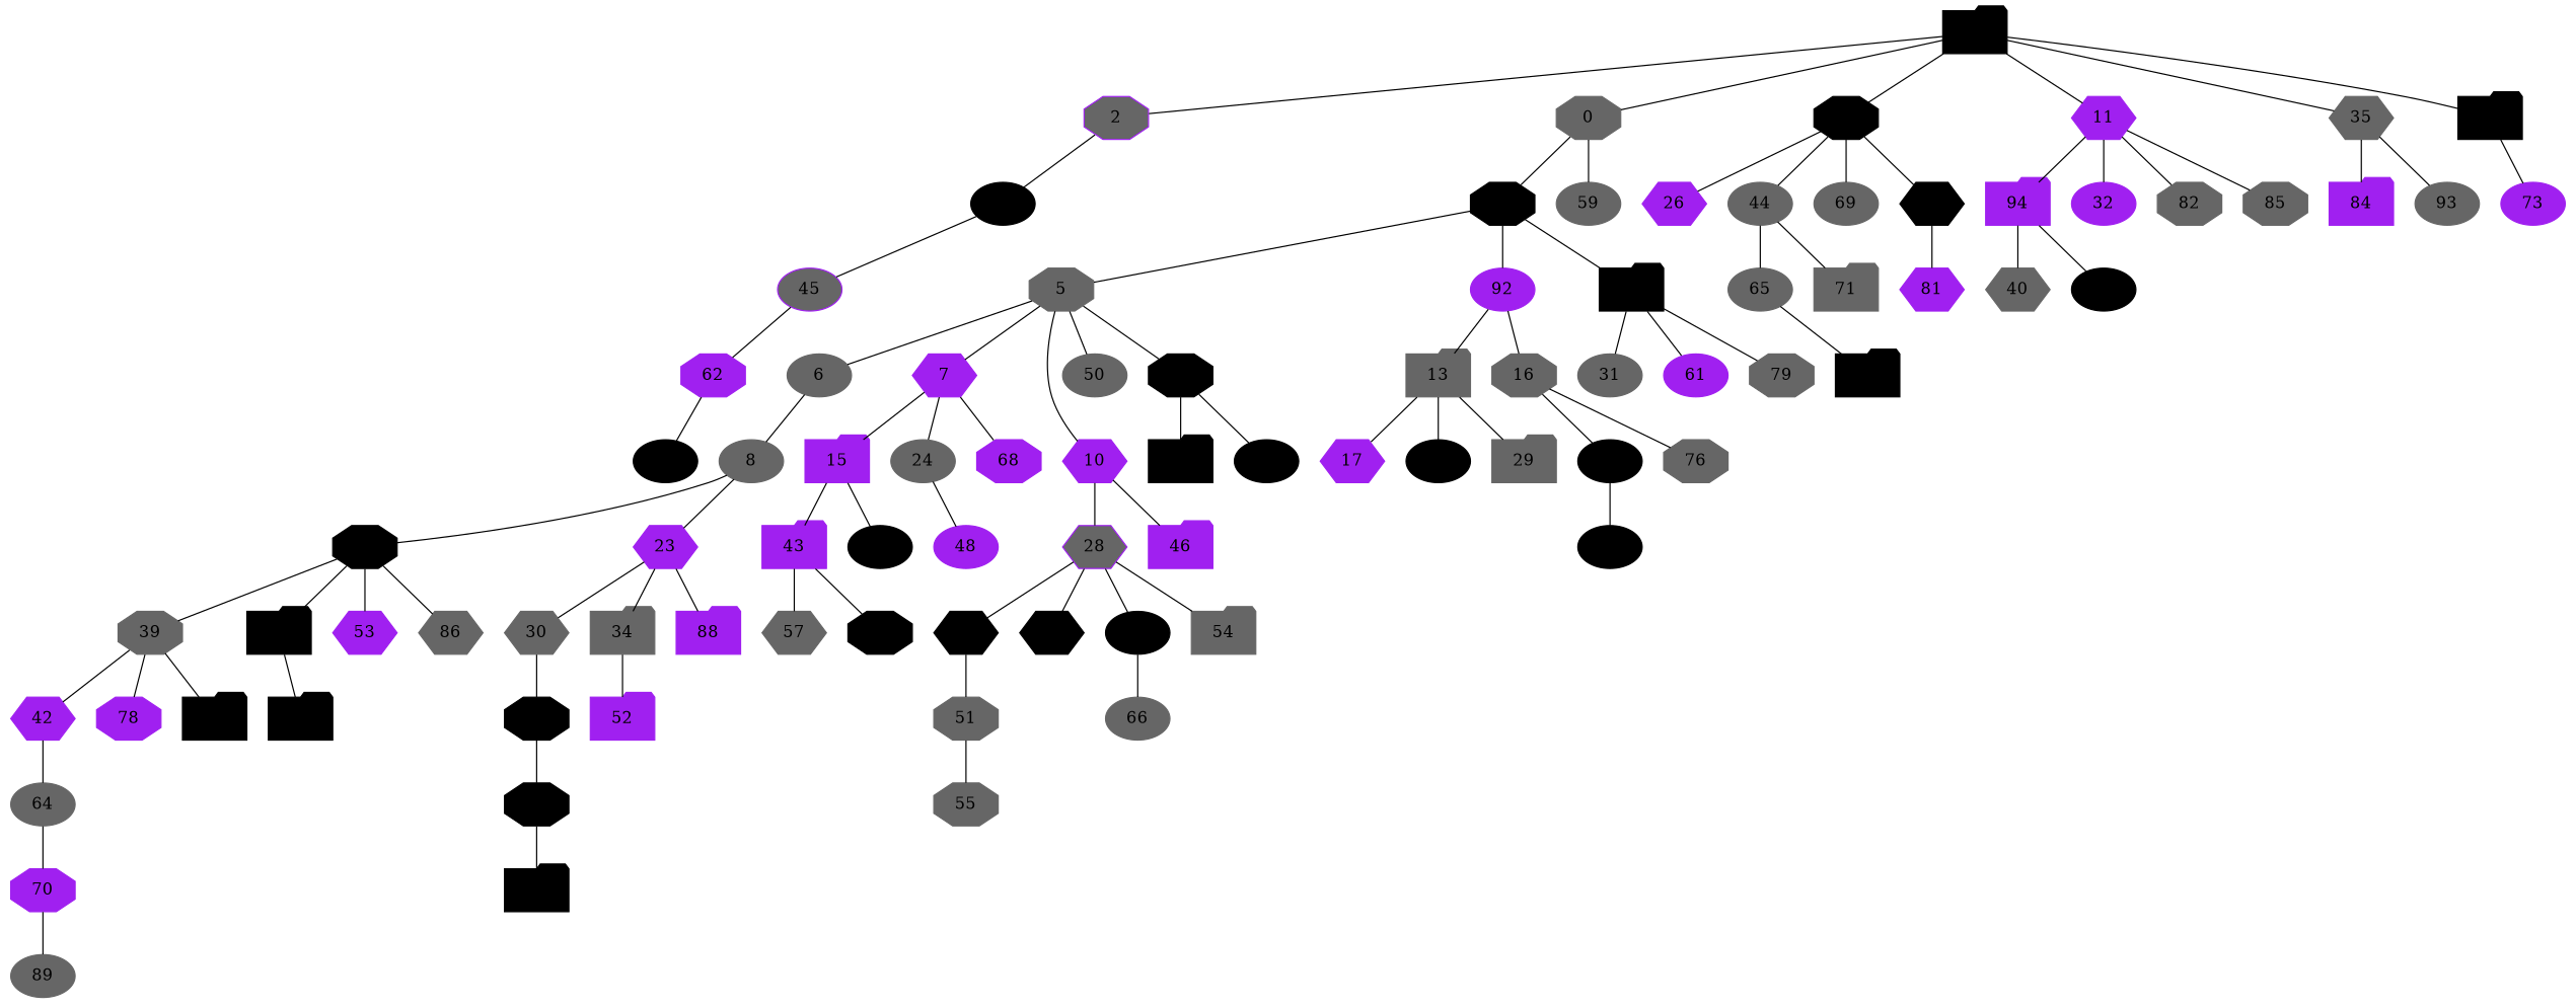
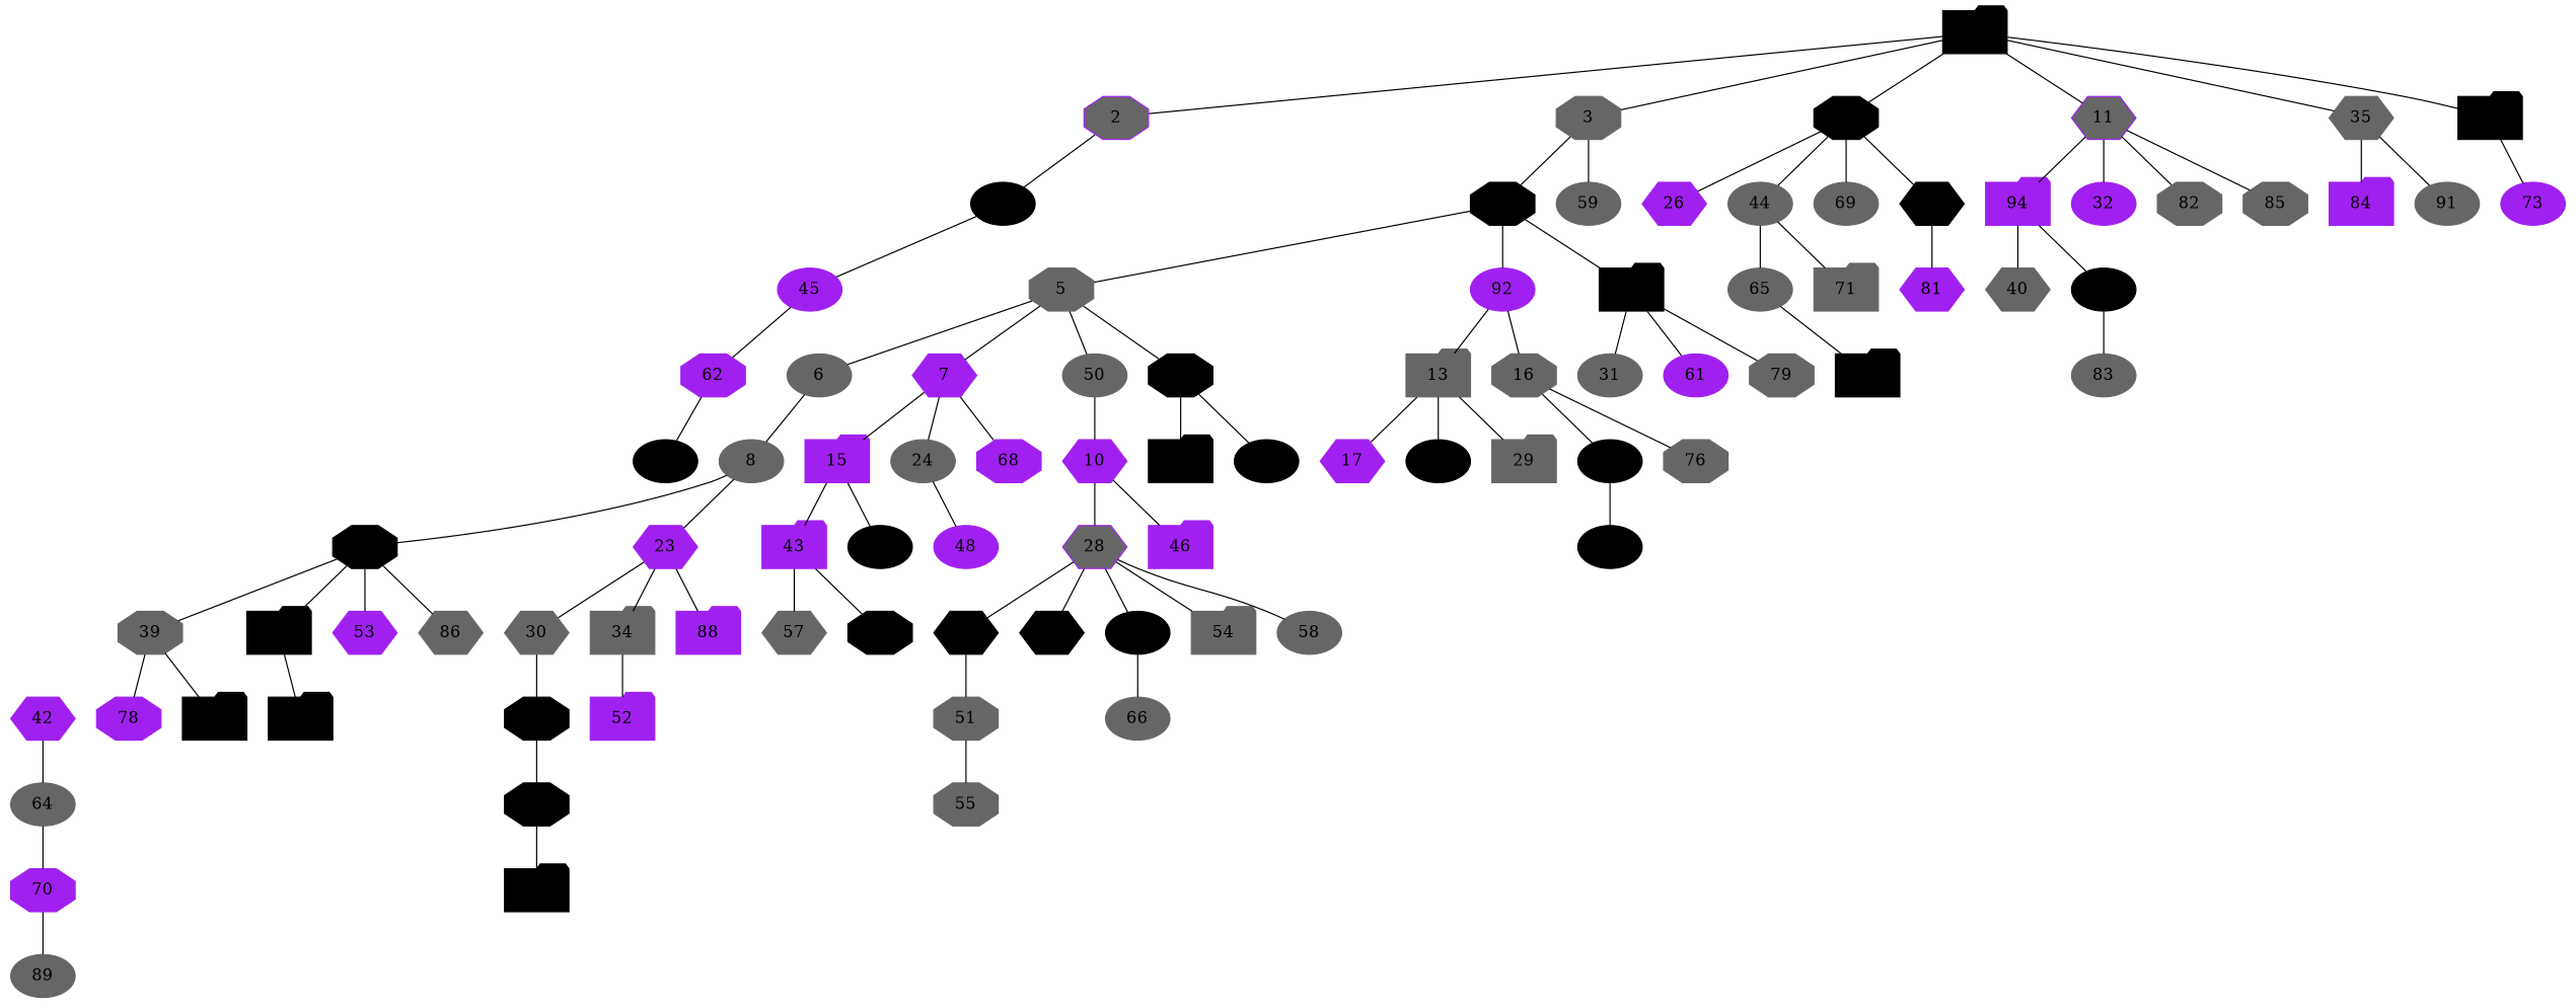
  graph {
    node [color=gray40 shape=ellipse style=filled]
    1 [color=black shape=folder]
    2 [color=purple fillcolor=gray40 shape=octagon]
-   3 [shape=octagon label=0]
+   3 [shape=octagon]
    9 [color=black shape=octagon]
-   11 [color=purple shape=hexagon]
+   11 [color=purple shape=hexagon fillcolor=gray40]
    35 [shape=hexagon]
    38 [color=black shape=folder]
    25 [color=black]
    4 [color=black shape=octagon]
    59
    26 [color=purple shape=hexagon]
    44
    69
    75 [color=black shape=hexagon]
    n15 [color=purple label=94 shape=folder]
    32 [color=purple]
    82 [shape=octagon]
    85 [shape=octagon]
    84 [color=purple shape=folder]
-   91 [label=93]
+   91
    73 [color=purple]
-   45 [color=purple fillcolor=gray40]
+   45 [color=purple]
    5 [shape=octagon]
    n24 [color=purple label=92]
    21 [color=black shape=folder]
    6
    7 [color=purple shape=hexagon]
    10 [color=purple shape=hexagon]
    20 [color=black shape=octagon]
    50
    13 [shape=folder]
    16 [shape=octagon]
    31
    61 [color=purple]
    79 [shape=octagon]
    8
    15 [color=purple shape=folder]
    24
    68 [color=purple shape=octagon]
    28 [color=purple fillcolor=gray40 shape=hexagon]
    46 [color=purple shape=folder]
    22 [color=black shape=folder]
    74 [color=black]
    19 [color=black shape=octagon]
    23 [color=purple shape=hexagon]
    43 [color=purple shape=folder]
    80 [color=black]
    48 [color=purple]
    39 [shape=octagon]
    47 [color=black shape=folder]
    53 [color=purple shape=hexagon]
    86 [shape=hexagon]
    30 [shape=hexagon]
    34 [shape=folder]
    88 [color=purple shape=folder]
    65
    71 [shape=folder]
    81 [color=purple shape=hexagon]
    33 [color=black shape=hexagon]
    37 [color=black shape=hexagon]
    49 [color=black]
    54 [shape=folder]
+   58
    40 [shape=hexagon]
    41 [color=black]
    17 [color=purple shape=hexagon]
    18 [color=black]
    29 [shape=folder]
    27 [color=black]
    76 [shape=octagon]
+   83
    57 [shape=hexagon]
    77 [color=black shape=octagon]
    60 [color=black]
    42 [color=purple shape=hexagon]
    78 [color=purple shape=octagon]
    90 [color=black shape=folder]
    87 [color=black shape=folder]
    36 [color=black shape=octagon]
    52 [color=purple shape=folder]
    62 [color=purple shape=octagon]
    51 [shape=octagon]
    66
    56 [color=black shape=octagon]
    55 [shape=octagon]
    63 [color=black shape=folder]
    64
    70 [color=purple shape=octagon]
    67 [color=black shape=folder]
    72 [color=black]
    89
    1 -- 2
    1 -- 3
    1 -- 9
    1 -- 11
    1 -- 35
    1 -- 38
    2 -- 25
    3 -- 4
    3 -- 59
    9 -- 26
    9 -- 44
    9 -- 69
    9 -- 75
    11 -- n15
    11 -- 32
    11 -- 82
    11 -- 85
    35 -- 84
    35 -- 91
    38 -- 73
    25 -- 45
    4 -- 5
    4 -- n24
    4 -- 21
    44 -- 65
    44 -- 71
    75 -- 81
    n15 -- 40
    n15 -- 41
    45 -- 62
    5 -- 6
    5 -- 7
-   5 -- 10
+   50 -- 10
    5 -- 20
    5 -- 50
    n24 -- 13
    n24 -- 16
    21 -- 31
    21 -- 61
    21 -- 79
    6 -- 8
    7 -- 15
    7 -- 24
    7 -- 68
    10 -- 28
    10 -- 46
    20 -- 22
    20 -- 74
    13 -- 17
    13 -- 18
    13 -- 29
    16 -- 27
    16 -- 76
    8 -- 19
    8 -- 23
    15 -- 43
    15 -- 80
    24 -- 48
    28 -- 33
    28 -- 37
    28 -- 49
    28 -- 54
+   28 -- 58
    19 -- 39
    19 -- 47
    19 -- 53
    19 -- 86
    23 -- 30
    23 -- 34
    23 -- 88
    43 -- 57
    43 -- 77
-   39 -- 42
    39 -- 78
    39 -- 90
    47 -- 87
    30 -- 36
    34 -- 52
    65 -- 67
    33 -- 51
    49 -- 66
+   41 -- 83
    27 -- 60
    42 -- 64
    36 -- 56
    62 -- 72
    51 -- 55
    56 -- 63
    64 -- 70
    70 -- 89
  }
